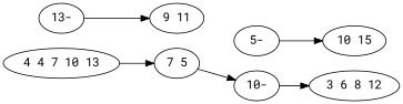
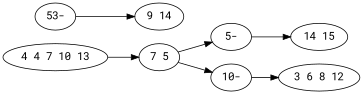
  digraph {
    fontname="Roboto Mono"
    rankdir=LR
    node [fontname="Roboto Mono"]
    edge [fontname="Roboto Mono"]
    n1 [label="4 4 7 10 13"]
    n2 [label="7 5"]
    n3 [label="5-"]
    n4 [label="10-"]
-   n5 [label="10 15"]
+   n5 [label="14 15"]
    n6 [label="3 6 8 12"]
-   n7 [label="13-"]
-   n8 [label="9 11"]
+   n7 [label="53-"]
+   n8 [label="9 14"]
    n1 -> n2
+   n2 -> n3
    n2 -> n4
    n3 -> n5
    n4 -> n6
    n7 -> n8
  }
